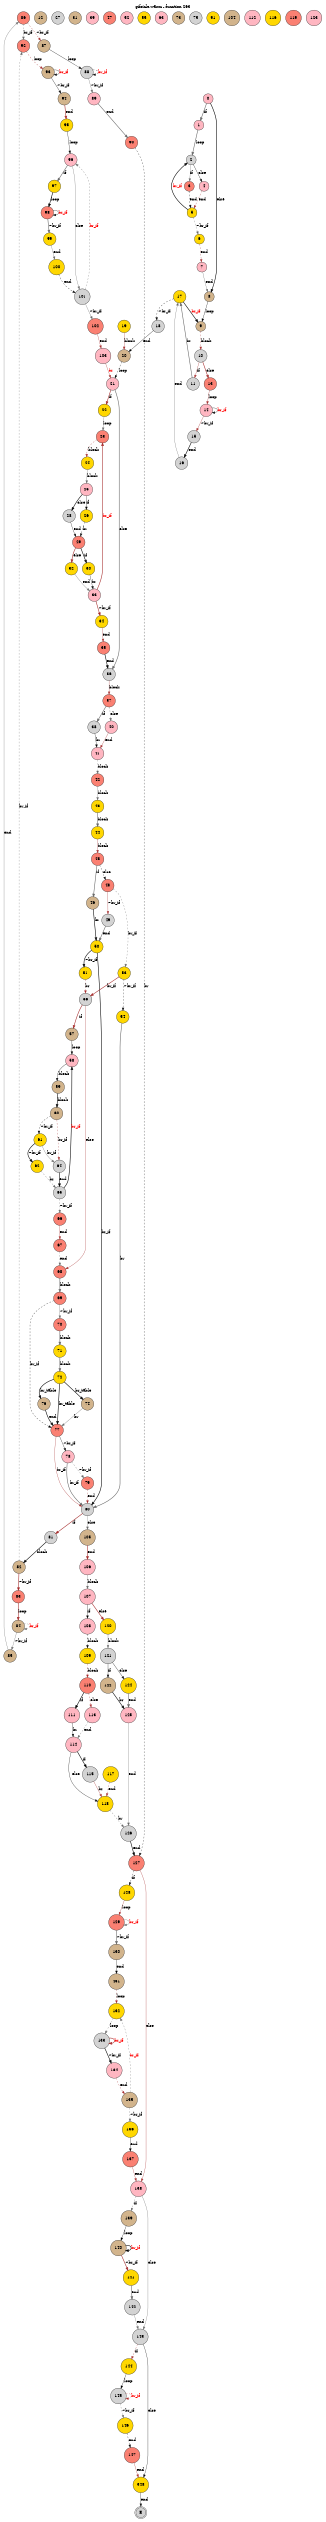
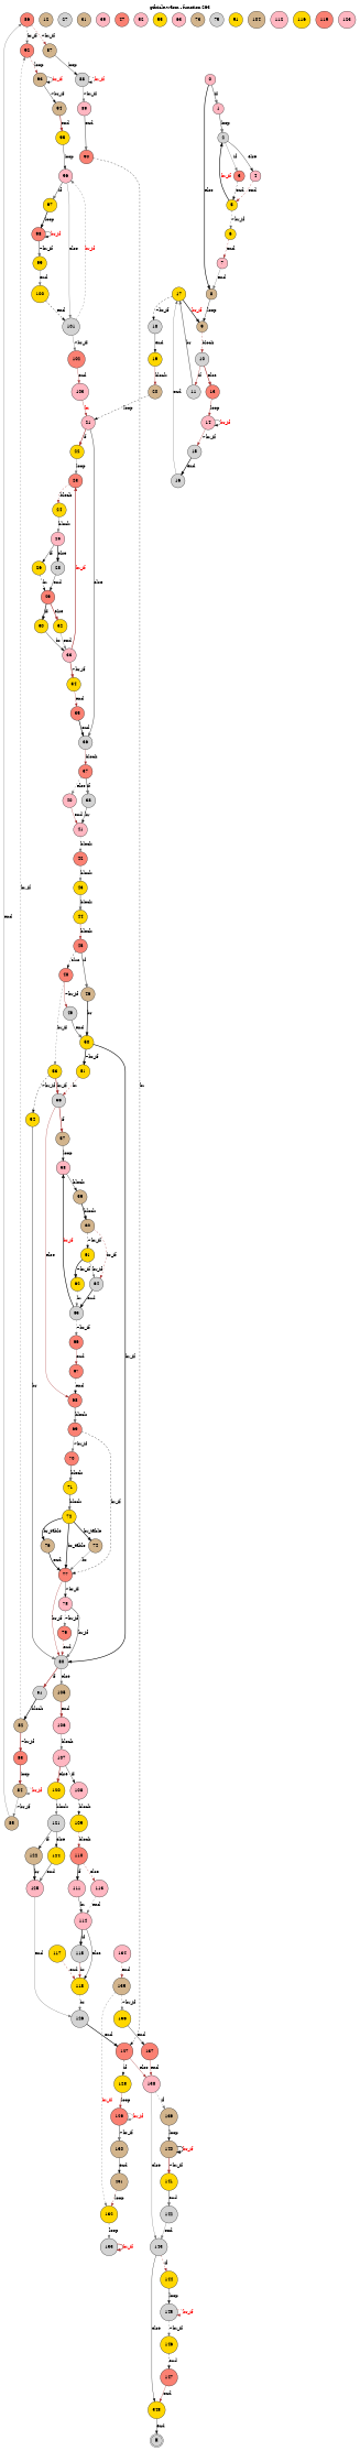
  digraph {
    label="gifsicle.wasm - function 263"
    labelfontcolor=black
    labelfontname=Helvetica
    labelfontsize=16
    labelloc=t
    node [fillcolor=gold shape=circle style=filled fontcolor=black]
    edge [color=black style=solid]
    E [fillcolor=lightgrey shape=doublecircle fontcolor=""]
    n2 [fillcolor=lightpink label=0]
    n3 [fillcolor=lightpink label=1]
    n4 [fillcolor=tan label=8]
    n5 [fillcolor=lightgrey label=2]
    n6 [fillcolor=tan label=9]
    n7 [fillcolor=salmon label=3]
    n8 [fillcolor=lightpink label=4]
    n9 [label=5]
    n10 [label=6]
    n11 [fillcolor=lightpink label=7]
    n12 [fillcolor=lightgrey label=10]
    n13 [fillcolor=lightgrey label=11]
    n14 [fillcolor=salmon label=13]
    n15 [label=17]
    n16 [fillcolor=lightpink label=14]
    n17 [fillcolor=lightgrey label=18]
    n18 [fillcolor=tan label=12]
    n19 [fillcolor=lightgrey label=15]
    n20 [fillcolor=lightgrey label=16]
    n21 [label=19]
    n22 [fillcolor=tan label=20]
    n23 [fillcolor=lightpink label=21]
    n24 [label=22]
    n25 [fillcolor=lightgrey label=36]
    n26 [fillcolor=salmon label=23]
    n27 [fillcolor=salmon label=37]
    n28 [label=24]
    n29 [fillcolor=lightpink label=25]
    n30 [label=26]
    n31 [fillcolor=lightgrey label=28]
    n32 [fillcolor=salmon label=29]
    n33 [label=30]
    n34 [label=32]
    n35 [fillcolor=lightgrey label=27]
    n36 [fillcolor=lightpink label=33]
    n37 [label=34]
    n38 [fillcolor=tan label=31]
    n39 [fillcolor=salmon label=35]
    n40 [fillcolor=lightgrey label=38]
    n41 [fillcolor=lightpink label=40]
    n42 [fillcolor=lightpink label=41]
    n43 [fillcolor=salmon label=42]
    n44 [fillcolor=lightpink label=39]
    n45 [label=43]
    n46 [label=44]
    n47 [fillcolor=salmon label=45]
    n48 [fillcolor=tan label=46]
    n49 [fillcolor=salmon label=48]
    n50 [label=50]
    n51 [fillcolor=lightgrey label=49]
    n52 [label=53]
    n53 [label=51]
    n54 [fillcolor=lightgrey label=80]
    n55 [fillcolor=salmon label=47]
    n56 [fillcolor=lightgrey label=56]
    n57 [label=54]
    n58 [fillcolor=lightgrey label=81]
    n59 [fillcolor=tan label=105]
    n60 [fillcolor=tan label=57]
    n61 [fillcolor=salmon label=68]
    n62 [fillcolor=lightpink label=52]
    n63 [label=55]
    n64 [fillcolor=lightpink label=58]
    n65 [fillcolor=salmon label=69]
    n66 [fillcolor=tan label=59]
    n67 [fillcolor=tan label=60]
    n68 [label=61]
    n69 [fillcolor=lightgrey label=64]
    n70 [label=62]
    n71 [fillcolor=lightgrey label=65]
    n72 [fillcolor=salmon label=66]
    n73 [fillcolor=lightpink label=63]
    n74 [fillcolor=salmon label=67]
    n75 [fillcolor=salmon label=70]
    n76 [fillcolor=salmon label=77]
    n77 [label=71]
    n78 [fillcolor=lightpink label=78]
    n79 [label=72]
    n80 [fillcolor=tan label=74]
    n81 [fillcolor=tan label=76]
    n82 [fillcolor=tan label=73]
    n83 [fillcolor=lightgrey label=75]
    n84 [fillcolor=salmon label=79]
    n85 [fillcolor=tan label=82]
    n86 [fillcolor=lightpink label=106]
    n87 [fillcolor=salmon label=83]
    n88 [fillcolor=salmon label=92]
    n89 [fillcolor=tan label=84]
    n90 [fillcolor=tan label=93]
    n91 [fillcolor=tan label=85]
    n92 [fillcolor=salmon label=86]
    n93 [fillcolor=tan label=87]
    n94 [fillcolor=lightgrey label=88]
    n95 [fillcolor=lightpink label=89]
    n96 [fillcolor=salmon label=90]
    n97 [fillcolor=salmon label=127]
    n98 [label=128]
    n99 [fillcolor=lightpink label=138]
    n100 [label=91]
    n101 [fillcolor=tan label=94]
    n102 [label=95]
    n103 [fillcolor=lightpink label=96]
    n104 [label=97]
    n105 [fillcolor=lightgrey label=101]
    n106 [fillcolor=salmon label=98]
    n107 [fillcolor=salmon label=102]
    n108 [label=99]
    n109 [label=100]
    n110 [fillcolor=lightpink label=103]
    n111 [fillcolor=tan label=104]
    n112 [fillcolor=lightpink label=107]
    n113 [fillcolor=lightpink label=108]
    n114 [label=120]
    n115 [label=109]
    n116 [fillcolor=lightgrey label=121]
    n117 [fillcolor=salmon label=110]
    n118 [fillcolor=lightpink label=111]
    n119 [fillcolor=lightpink label=113]
    n120 [fillcolor=lightpink label=114]
    n121 [fillcolor=lightgrey label=115]
    n122 [label=118]
    n123 [fillcolor=lightpink label=112]
    n124 [label=117]
    n125 [fillcolor=lightgrey label=126]
    n126 [label=116]
    n127 [fillcolor=salmon label=119]
    n128 [fillcolor=tan label=122]
    n129 [label=124]
    n130 [fillcolor=lightpink label=125]
    n131 [fillcolor=lightpink label=123]
    n132 [fillcolor=salmon label=129]
    n133 [fillcolor=tan label=139]
    n134 [fillcolor=lightgrey label=143]
    n135 [fillcolor=tan label=130]
    n136 [fillcolor=tan label=431]
    n137 [label=132]
    n138 [fillcolor=lightgrey label=133]
    n139 [fillcolor=lightpink label=134]
    n140 [fillcolor=tan label=135]
    n141 [label=136]
    n142 [fillcolor=salmon label=137]
    n143 [fillcolor=tan label=140]
    n144 [label=144]
    n145 [label=348]
    n146 [label=141]
    n147 [fillcolor=lightgrey label=142]
    n148 [fillcolor=lightgrey label=145]
    n149 [label=146]
    n150 [fillcolor=salmon label=147]
    n2 -> n3 [color=gray40 label=if style=bold]
    n2 -> n4 [label=else style=bold]
    n3 -> n5 [color=gray40 label=loop style=bold]
    n4 -> n6 [label=loop]
    n5 -> n7 [color=gray40 label=if]
    n5 -> n8 [label=else]
    n6 -> n12 [color=brown label=block style=dashed]
    n7 -> n9 [label=end style=dashed]
    n8 -> n9 [color=brown label=end style=dashed]
    n9 -> n5 [fontcolor=red label=br_if style=bold]
    n9 -> n10 [color=gray40 label="~br_if" style=dashed]
    n10 -> n11 [color=brown label=end style=dashed]
    n11 -> n4 [color=gray40 label=end]
    n12 -> n13 [color=brown label=if]
    n12 -> n14 [color=brown label=else style=bold]
    n13 -> n15 [color=gray40 label=br style=bold]
    n14 -> n16 [color=brown label=loop]
    n15 -> n6 [fontcolor=red label=br_if style=bold]
    n15 -> n17 [label="~br_if" style=dashed]
    n16 -> n16 [fontcolor=red label=br_if]
    n16 -> n19 [color=brown label="~br_if"]
-   n17 -> n22 [label=end]
+   n17 -> n21 [label=end]
    n19 -> n20 [label=end style=bold]
    n20 -> n15 [color=gray40 label=end]
    n21 -> n22 [color=brown label=block]
    n22 -> n23 [label=loop style=dashed]
    n23 -> n24 [color=brown label=if style=bold]
    n23 -> n25 [color=gray40 label=else style=bold]
    n24 -> n26 [color=gray40 label=loop]
    n25 -> n27 [color=brown label=block]
    n26 -> n28 [color=brown label=block style=dashed]
    n27 -> n40 [color=gray40 label=if style=bold]
    n27 -> n41 [color=gray40 label=else style=dashed]
    n28 -> n29 [color=gray40 label=block]
    n29 -> n30 [label=if]
    n29 -> n31 [label=else style=bold]
    n30 -> n32 [label=br style=dashed]
    n31 -> n32 [label=end]
    n32 -> n33 [label=if style=bold]
    n32 -> n34 [color=brown label=else style=bold]
    n33 -> n36 [label=br]
    n34 -> n36 [color=gray40 label=end]
    n36 -> n26 [color=brown fontcolor=red label=br_if style=bold]
    n36 -> n37 [color=brown label="~br_if" style=bold]
    n37 -> n39 [color=brown label=end]
    n39 -> n25 [label=end style=bold]
    n40 -> n42 [label=br]
    n41 -> n42 [color=brown label=end]
    n42 -> n43 [color=gray40 label=block style=dashed]
    n43 -> n45 [color=gray40 label=block]
    n45 -> n46 [color=gray40 label=block style=bold]
    n46 -> n47 [color=brown label=block]
    n47 -> n48 [color=gray40 label=if style=bold]
    n47 -> n49 [label=else style=dashed]
    n48 -> n50 [label=br style=bold]
    n49 -> n51 [color=brown label="~br_if"]
    n49 -> n52 [color=gray40 label=br_if style=dashed]
    n50 -> n53 [label="~br_if" style=bold]
    n50 -> n54 [label=br_if style=bold]
    n51 -> n50 [color=gray40 label=end style=bold]
    n52 -> n56 [color=brown label=br_if style=bold]
    n52 -> n57 [label="~br_if" style=dashed]
    n53 -> n56 [color=brown label=br style=dashed]
    n54 -> n58 [color=brown label=if style=bold]
    n54 -> n59 [color=gray40 label=else]
    n56 -> n60 [color=brown label=if style=bold]
    n56 -> n61 [color=brown label=else]
    n57 -> n54 [color=gray40 label=br style=bold]
    n58 -> n85 [label=block style=bold]
    n59 -> n86 [color=brown label=end style=bold]
    n60 -> n64 [label=loop]
    n61 -> n65 [color=gray40 label=block style=bold]
    n64 -> n66 [label=block]
    n65 -> n75 [color=gray40 label="~br_if"]
    n65 -> n76 [label=br_if style=dashed]
    n66 -> n67 [label=block style=bold]
    n67 -> n68 [label="~br_if" style=dashed]
    n67 -> n69 [color=brown label=br_if style=dashed]
    n68 -> n69 [color=gray40 label=br_if]
    n68 -> n70 [label="~br_if" style=bold]
    n69 -> n71 [label=end style=bold]
    n70 -> n71 [color=gray40 label=br style=dashed]
    n71 -> n64 [fontcolor=red label=br_if style=bold]
    n71 -> n72 [color=gray40 label="~br_if" style=dashed]
    n72 -> n74 [color=brown label=end]
-   n74 -> n61 [color=gray40 label=end style=dashed]
+   n74 -> n61 [label=end style=dashed]
    n75 -> n77 [color=gray40 label=block style=bold]
    n76 -> n54 [color=brown label=br_if]
    n76 -> n78 [label="~br_if"]
    n77 -> n79 [color=gray40 label=block style=bold]
    n78 -> n54 [color=gray40 label=br_if style=bold]
    n78 -> n84 [color=gray40 label="~br_if" style=dashed]
    n79 -> n76 [label=br_table style=bold]
    n79 -> n80 [label=br_table style=bold]
    n79 -> n81 [label=br_table style=bold]
    n80 -> n76 [color=gray40 label=br]
    n81 -> n76 [label=end style=bold]
    n84 -> n54 [color=brown label=end style=dashed]
    n85 -> n87 [color=brown label="~br_if" style=bold]
    n85 -> n88 [color=gray40 label=br_if style=dashed]
    n86 -> n112 [color=gray40 label=block]
    n87 -> n89 [color=brown label=loop style=bold]
    n88 -> n90 [color=brown label=loop style=dashed]
    n89 -> n89 [color=gray40 fontcolor=red label=br_if style=dashed]
    n89 -> n91 [color=gray40 label="~br_if"]
    n90 -> n90 [fontcolor=red label=br_if]
    n90 -> n101 [label="~br_if"]
    n91 -> n92 [color=gray40 label=end]
    n92 -> n88 [color=gray40 label=br_if style=dashed]
    n92 -> n93 [color=brown label="~br_if" style=dashed]
    n93 -> n94 [label=loop]
    n94 -> n94 [fontcolor=red label=br_if style=dashed]
    n94 -> n95 [color=gray40 label="~br_if"]
    n95 -> n96 [color=gray40 label=end style=bold]
    n96 -> n97 [label=br style=dashed]
    n97 -> n98 [label=if style=dashed]
    n97 -> n99 [color=brown label=else]
    n98 -> n132 [color=brown label=loop]
    n99 -> n133 [color=gray40 label=if style=dashed]
    n99 -> n134 [color=gray40 label=else]
    n101 -> n102 [color=brown label=end style=bold]
    n102 -> n103 [label=loop]
    n103 -> n104 [color=gray40 label=if style=bold]
    n103 -> n105 [color=gray40 label=else]
    n104 -> n106 [label=loop style=bold]
    n105 -> n103 [color=gray40 fontcolor=red label=br_if style=dashed]
    n105 -> n107 [color=gray40 label="~br_if"]
    n106 -> n106 [fontcolor=red label=br_if]
    n106 -> n108 [color=gray40 label="~br_if" style=bold]
    n107 -> n110 [color=brown label=end]
    n108 -> n109 [color=gray40 label=end]
    n109 -> n105 [label=end style=dashed]
    n110 -> n23 [color=brown fontcolor=red label=br]
    n112 -> n113 [label=if]
    n112 -> n114 [color=brown label=else style=bold]
    n113 -> n115 [label=block style=dashed]
    n114 -> n116 [color=gray40 label=block]
    n115 -> n117 [color=brown label=block style=dashed]
    n116 -> n128 [label=if]
    n116 -> n129 [label=else]
    n117 -> n118 [label=if style=bold]
    n117 -> n119 [color=brown label=else style=dashed]
    n118 -> n120 [label=br]
    n119 -> n120 [color=gray40 label=end style=dashed]
    n120 -> n121 [label=if style=bold]
    n120 -> n122 [label=else]
    n121 -> n122 [color=brown label=br]
    n122 -> n125 [color=gray40 label=br style=dashed]
    n124 -> n122 [color=brown label=end style=dashed]
    n125 -> n97 [label=end style=bold]
    n128 -> n130 [label=br style=bold]
    n129 -> n130 [color=gray40 label=end style=bold]
    n130 -> n125 [color=gray40 label=end]
    n132 -> n132 [color=gray40 fontcolor=red label=br_if]
    n132 -> n135 [color=gray40 label="~br_if" style=bold]
    n133 -> n143 [label=loop]
    n134 -> n144 [color=brown label=if style=dashed]
    n134 -> n145 [label=else]
    n135 -> n136 [label=end]
    n136 -> n137 [color=brown label=loop style=dashed]
    n137 -> n138 [color=gray40 label=loop style=dashed]
    n138 -> n138 [color=brown fontcolor=red label=br_if style=bold]
-   n138 -> n139 [label="~br_if" style=bold]
    n139 -> n140 [color=brown label=end style=dashed]
    n140 -> n137 [color=gray40 fontcolor=red label=br_if style=dashed]
    n140 -> n141 [color=gray40 label="~br_if" style=dashed]
    n141 -> n142 [label=end]
    n142 -> n99 [color=brown label=end]
    n143 -> n143 [fontcolor=red label=br_if style=bold]
    n143 -> n146 [color=brown label="~br_if" style=bold]
    n144 -> n148 [label=loop]
    n145 -> E [label=end]
    n146 -> n147 [color=gray40 label=end style=bold]
    n147 -> n134 [color=gray40 label=end]
    n148 -> n148 [color=brown fontcolor=red label=br_if style=dashed]
    n148 -> n149 [color=gray40 label="~br_if" style=dashed]
    n149 -> n150 [label=end style=dashed]
    n150 -> n145 [color=brown label=end]
  }
